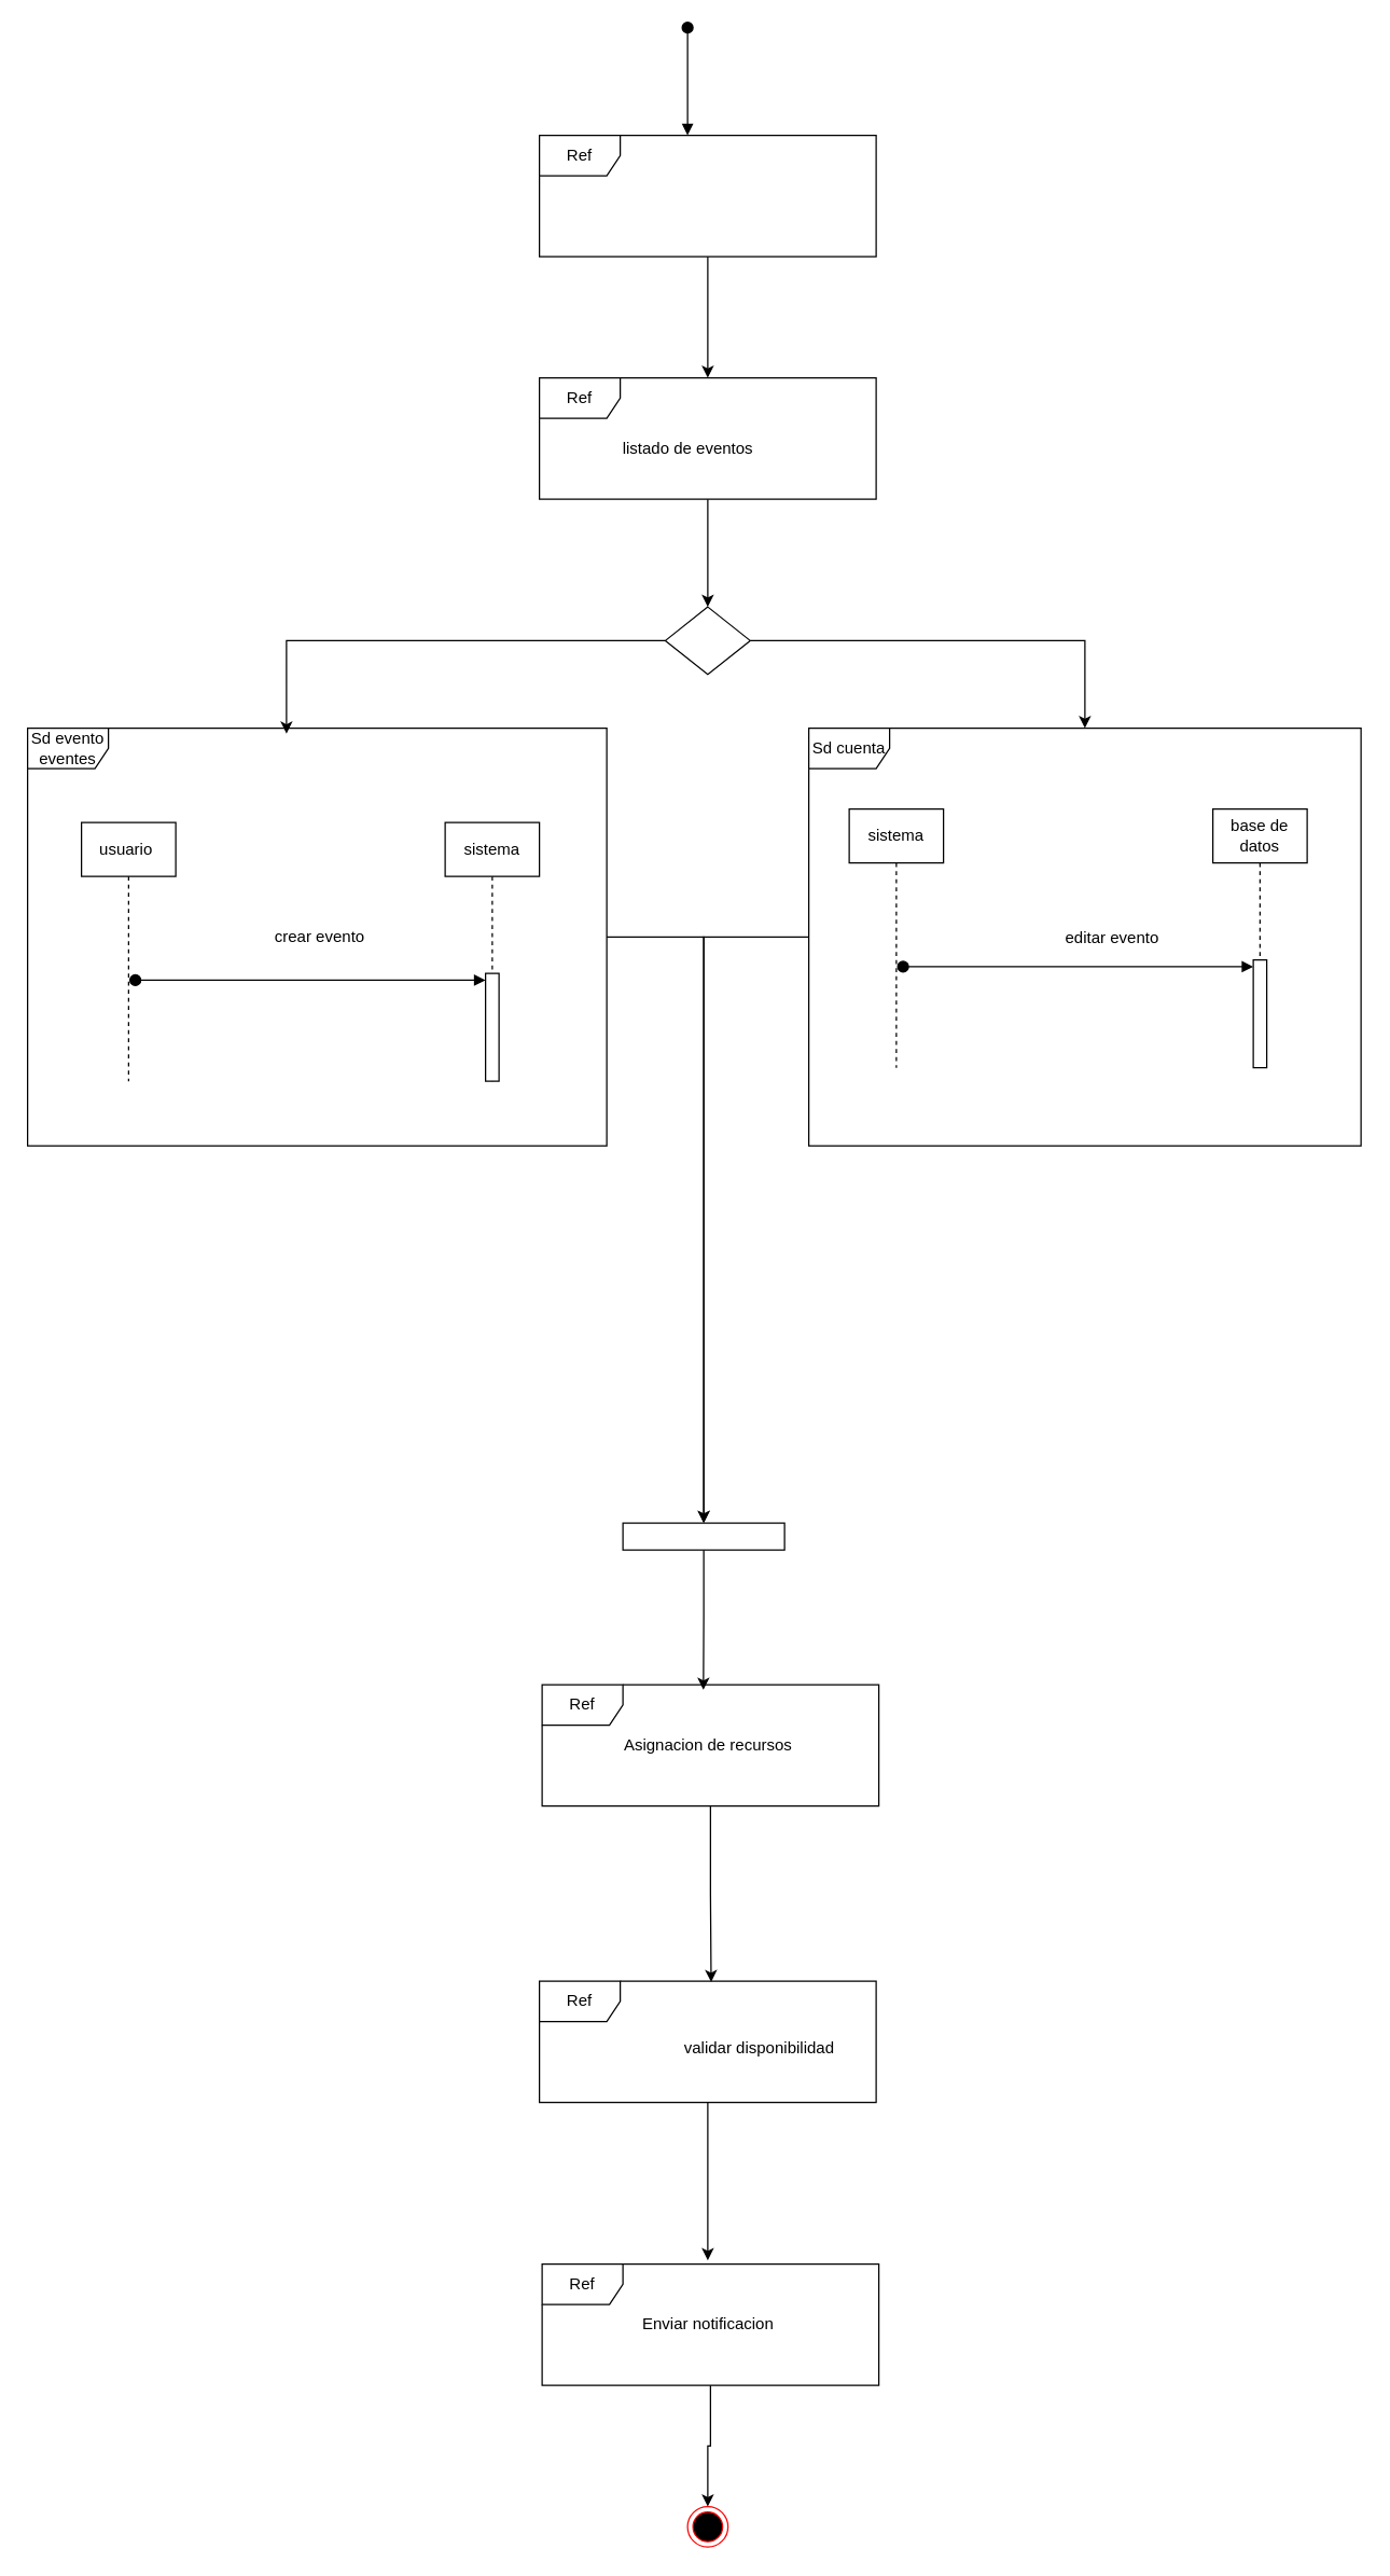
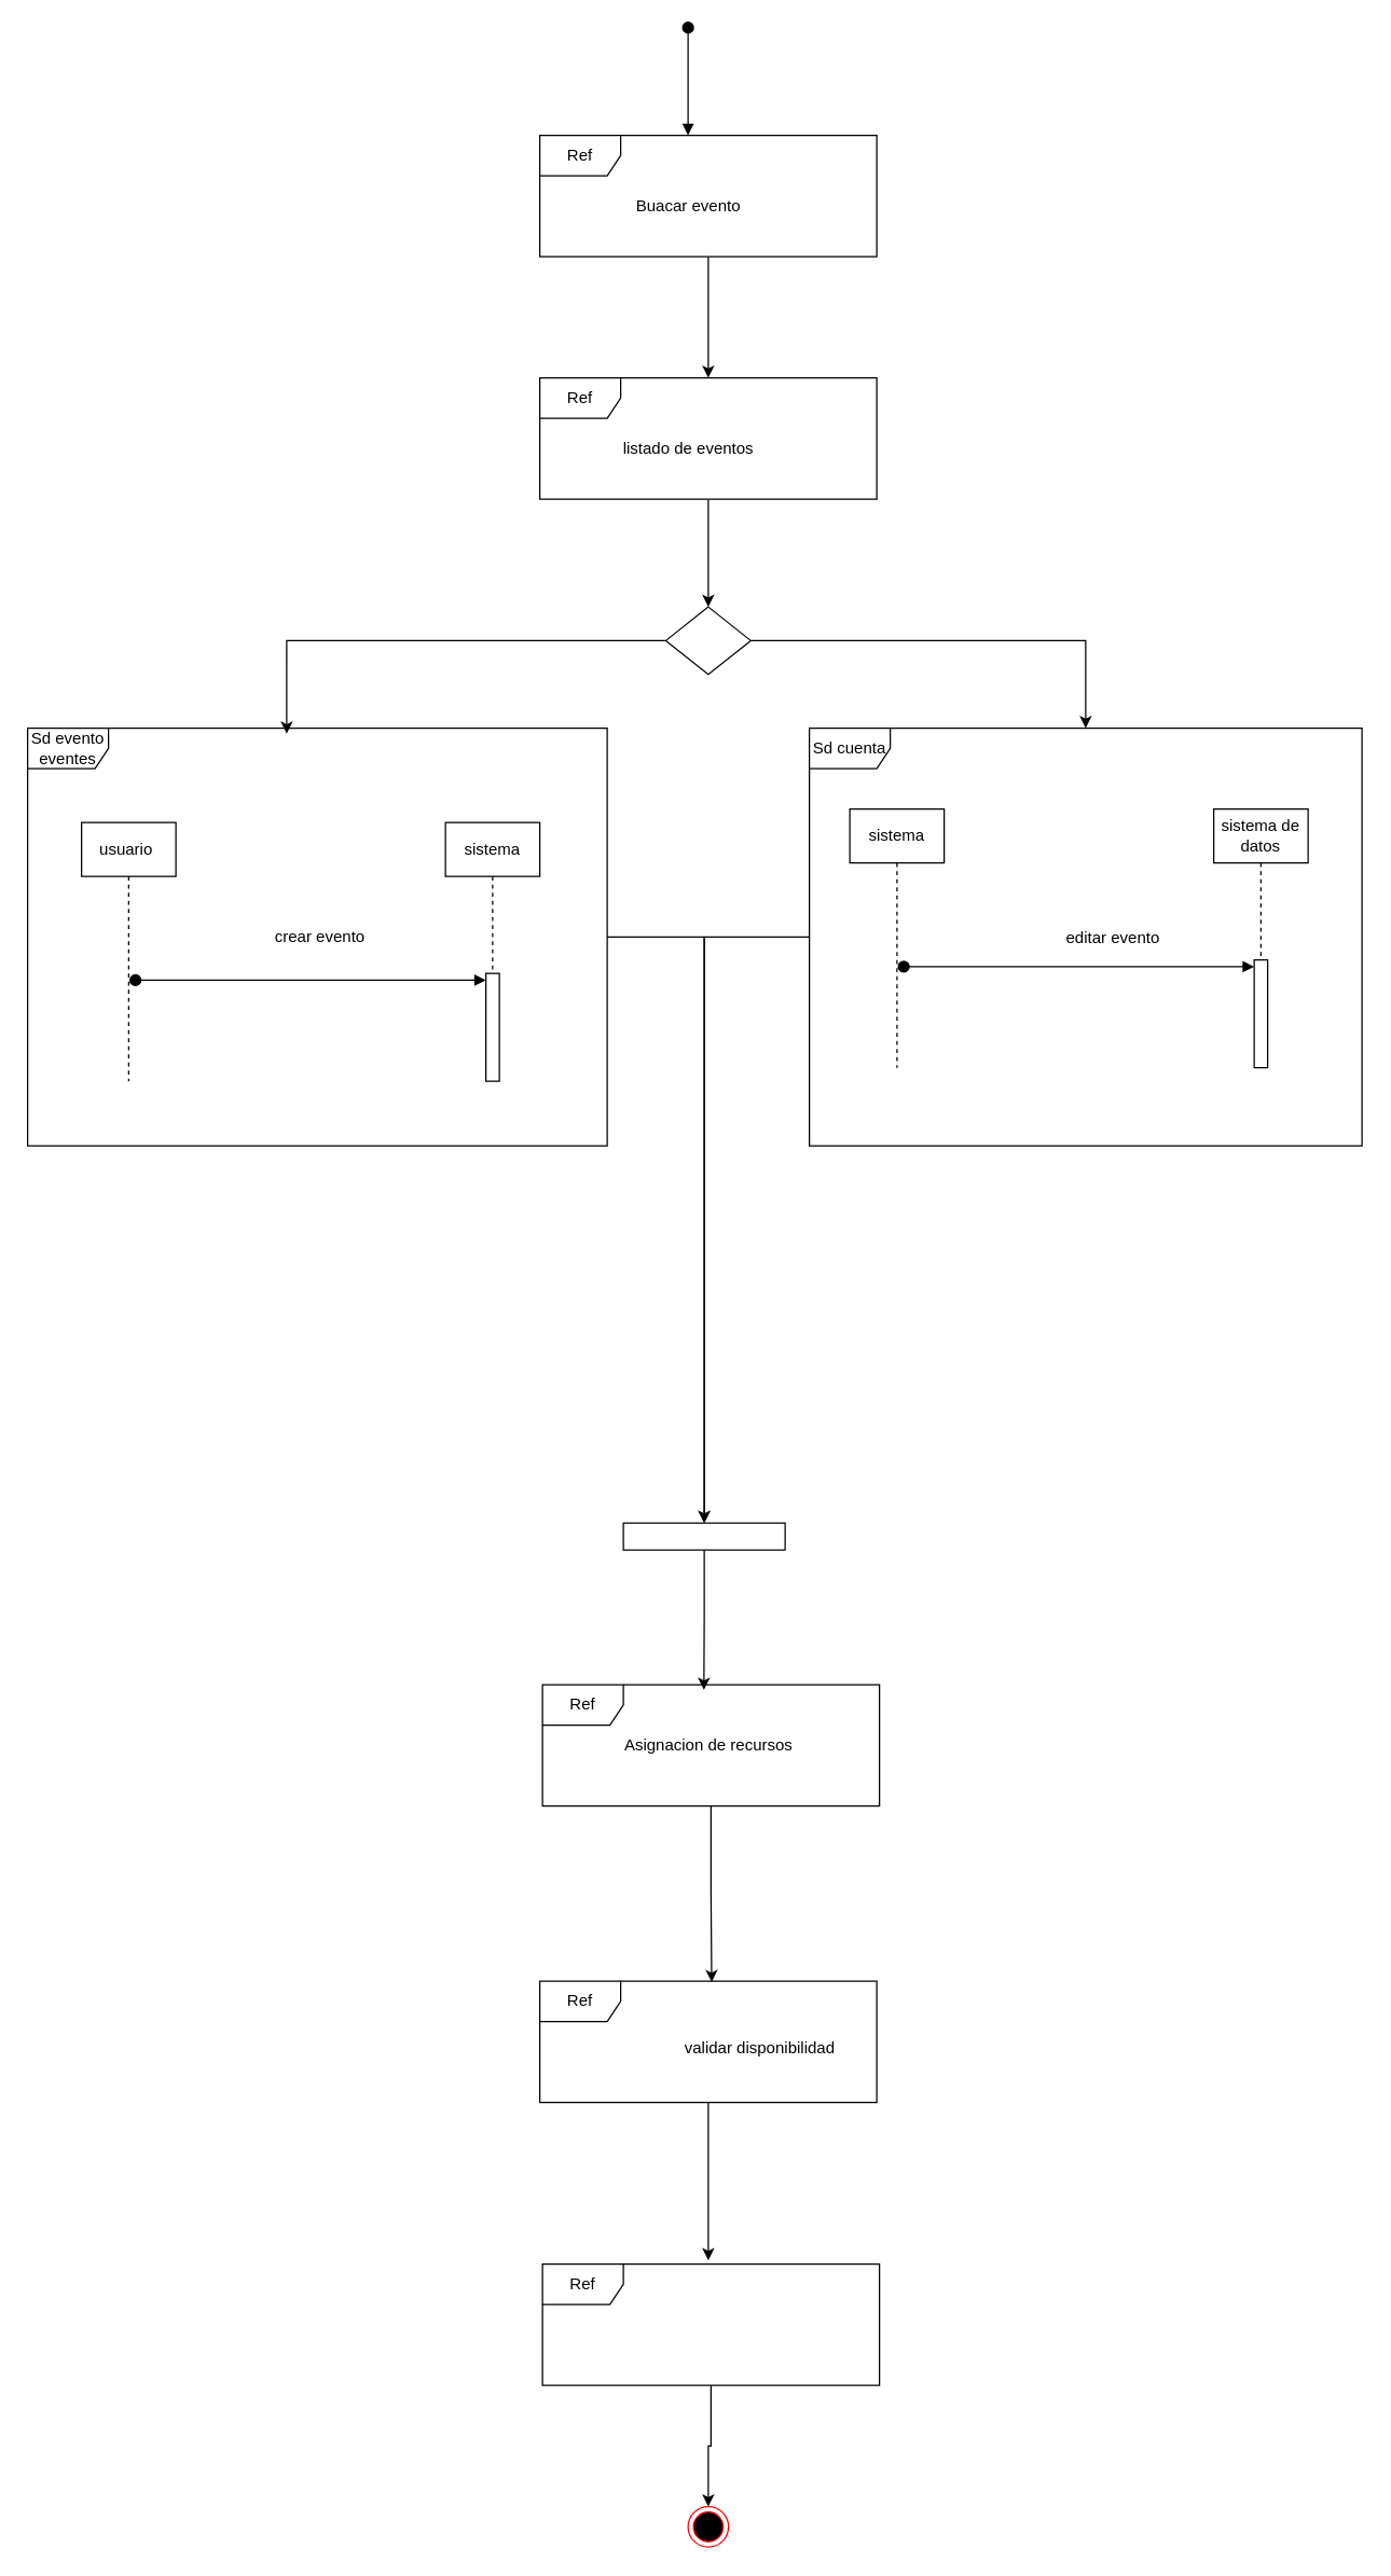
  <mxCell id="0" />
  <mxCell id="1" parent="0" />
  <mxCell id="2" value="" style="html=1;verticalAlign=bottom;startArrow=oval;startFill=1;endArrow=block;startSize=8;curved=0;rounded=0;" edge="1" parent="1"><mxGeometry width="60" relative="1" as="geometry"><mxPoint x="510" y="20" as="sourcePoint" /><mxPoint x="510" y="100" as="targetPoint" /></mxGeometry></mxCell>
  <mxCell id="3" style="edgeStyle=orthogonalEdgeStyle;rounded=0;orthogonalLoop=1;jettySize=auto;html=1;" edge="1" parent="1" source="4" target="7"><mxGeometry relative="1" as="geometry" /></mxCell>
  <mxCell id="4" value="Ref" style="shape=umlFrame;whiteSpace=wrap;html=1;pointerEvents=0;" vertex="1" parent="1"><mxGeometry x="400" y="100" width="250" height="90" as="geometry" /></mxCell>
+ <mxCell id="5" value="Buacar evento" style="text;html=1;align=center;verticalAlign=middle;resizable=0;points=[];autosize=1;strokeColor=none;fillColor=none;" vertex="1" parent="1"><mxGeometry x="460" y="138" width="100" height="30" as="geometry" /></mxCell>
  <mxCell id="6" style="edgeStyle=orthogonalEdgeStyle;rounded=0;orthogonalLoop=1;jettySize=auto;html=1;" edge="1" parent="1" source="7" target="10"><mxGeometry relative="1" as="geometry" /></mxCell>
  <mxCell id="7" value="Ref" style="shape=umlFrame;whiteSpace=wrap;html=1;pointerEvents=0;" vertex="1" parent="1"><mxGeometry x="400" y="280" width="250" height="90" as="geometry" /></mxCell>
  <mxCell id="8" value="listado de eventos" style="text;html=1;align=center;verticalAlign=middle;resizable=0;points=[];autosize=1;strokeColor=none;fillColor=none;" vertex="1" parent="1"><mxGeometry x="450" y="318" width="120" height="30" as="geometry" /></mxCell>
  <mxCell id="9" style="edgeStyle=orthogonalEdgeStyle;rounded=0;orthogonalLoop=1;jettySize=auto;html=1;" edge="1" parent="1" source="10" target="15"><mxGeometry relative="1" as="geometry" /></mxCell>
  <mxCell id="10" value="" style="rhombus;whiteSpace=wrap;html=1;" vertex="1" parent="1"><mxGeometry x="493.5" y="450" width="63" height="50" as="geometry" /></mxCell>
  <mxCell id="11" style="edgeStyle=orthogonalEdgeStyle;rounded=0;orthogonalLoop=1;jettySize=auto;html=1;" edge="1" parent="1" source="12" target="20"><mxGeometry relative="1" as="geometry" /></mxCell>
  <mxCell id="12" value="Sd evento eventes" style="shape=umlFrame;whiteSpace=wrap;html=1;pointerEvents=0;" vertex="1" parent="1"><mxGeometry x="20" y="540" width="430" height="310" as="geometry" /></mxCell>
  <mxCell id="13" value="crear evento&amp;nbsp;&amp;nbsp;" style="text;html=1;align=center;verticalAlign=middle;resizable=0;points=[];autosize=1;strokeColor=none;fillColor=none;" vertex="1" parent="1"><mxGeometry x="190" y="680" width="100" height="30" as="geometry" /></mxCell>
  <mxCell id="14" style="edgeStyle=orthogonalEdgeStyle;rounded=0;orthogonalLoop=1;jettySize=auto;html=1;entryX=0.5;entryY=0;entryDx=0;entryDy=0;" edge="1" parent="1" source="15" target="20"><mxGeometry relative="1" as="geometry" /></mxCell>
  <mxCell id="15" value="Sd cuenta" style="shape=umlFrame;whiteSpace=wrap;html=1;pointerEvents=0;" vertex="1" parent="1"><mxGeometry x="600" y="540" width="410" height="310" as="geometry" /></mxCell>
  <mxCell id="16" value="editar evento" style="text;html=1;align=center;verticalAlign=middle;resizable=0;points=[];autosize=1;strokeColor=none;fillColor=none;" vertex="1" parent="1"><mxGeometry x="780" y="681" width="90" height="30" as="geometry" /></mxCell>
  <mxCell id="17" value="Ref" style="shape=umlFrame;whiteSpace=wrap;html=1;pointerEvents=0;" vertex="1" parent="1"><mxGeometry x="402" y="1250" width="250" height="90" as="geometry" /></mxCell>
  <mxCell id="18" value="Asignacion de recursos" style="text;html=1;align=center;verticalAlign=middle;resizable=0;points=[];autosize=1;strokeColor=none;fillColor=none;" vertex="1" parent="1"><mxGeometry x="450" y="1280" width="150" height="30" as="geometry" /></mxCell>
  <mxCell id="19" style="edgeStyle=orthogonalEdgeStyle;rounded=0;orthogonalLoop=1;jettySize=auto;html=1;entryX=0.447;entryY=0.013;entryDx=0;entryDy=0;entryPerimeter=0;" edge="1" parent="1" source="10" target="12"><mxGeometry relative="1" as="geometry" /></mxCell>
  <mxCell id="20" value="" style="rounded=0;whiteSpace=wrap;html=1;" vertex="1" parent="1"><mxGeometry x="462" y="1130" width="120" height="20" as="geometry" /></mxCell>
  <mxCell id="21" style="edgeStyle=orthogonalEdgeStyle;rounded=0;orthogonalLoop=1;jettySize=auto;html=1;entryX=0.479;entryY=0.042;entryDx=0;entryDy=0;entryPerimeter=0;" edge="1" parent="1" source="20" target="17"><mxGeometry relative="1" as="geometry" /></mxCell>
  <mxCell id="22" value="Ref" style="shape=umlFrame;whiteSpace=wrap;html=1;pointerEvents=0;" vertex="1" parent="1"><mxGeometry x="400" y="1470" width="250" height="90" as="geometry" /></mxCell>
  <mxCell id="23" value="validar disponibilidad" style="text;html=1;align=center;verticalAlign=middle;resizable=0;points=[];autosize=1;strokeColor=none;fillColor=none;" vertex="1" parent="1"><mxGeometry x="498" y="1505" width="130" height="30" as="geometry" /></mxCell>
  <mxCell id="24" style="edgeStyle=orthogonalEdgeStyle;rounded=0;orthogonalLoop=1;jettySize=auto;html=1;entryX=0.51;entryY=0.007;entryDx=0;entryDy=0;entryPerimeter=0;" edge="1" parent="1" source="17" target="22"><mxGeometry relative="1" as="geometry" /></mxCell>
  <mxCell id="25" style="edgeStyle=orthogonalEdgeStyle;rounded=0;orthogonalLoop=1;jettySize=auto;html=1;entryX=0.5;entryY=0;entryDx=0;entryDy=0;" edge="1" parent="1" source="26" target="29"><mxGeometry relative="1" as="geometry" /></mxCell>
  <mxCell id="26" value="Ref" style="shape=umlFrame;whiteSpace=wrap;html=1;pointerEvents=0;" vertex="1" parent="1"><mxGeometry x="402" y="1680" width="250" height="90" as="geometry" /></mxCell>
- <mxCell id="27" value="Enviar notificacion" style="text;html=1;align=center;verticalAlign=middle;resizable=0;points=[];autosize=1;strokeColor=none;fillColor=none;" vertex="1" parent="1"><mxGeometry x="465" y="1710" width="120" height="30" as="geometry" /></mxCell>
  <mxCell id="28" style="edgeStyle=orthogonalEdgeStyle;rounded=0;orthogonalLoop=1;jettySize=auto;html=1;entryX=0.492;entryY=-0.031;entryDx=0;entryDy=0;entryPerimeter=0;" edge="1" parent="1" source="22" target="26"><mxGeometry relative="1" as="geometry" /></mxCell>
  <mxCell id="29" value="" style="ellipse;html=1;shape=endState;fillColor=#000000;strokeColor=#ff0000;" vertex="1" parent="1"><mxGeometry x="510" y="1860" width="30" height="30" as="geometry" /></mxCell>
  <mxCell id="30" value="usuario&amp;nbsp;" style="shape=umlLifeline;perimeter=lifelinePerimeter;whiteSpace=wrap;html=1;container=1;dropTarget=0;collapsible=0;recursiveResize=0;outlineConnect=0;portConstraint=eastwest;newEdgeStyle={&quot;curved&quot;:0,&quot;rounded&quot;:0};size=40;" vertex="1" parent="1"><mxGeometry x="60" y="610" width="70" height="192" as="geometry" /></mxCell>
  <mxCell id="31" value="sistema" style="shape=umlLifeline;perimeter=lifelinePerimeter;whiteSpace=wrap;html=1;container=1;dropTarget=0;collapsible=0;recursiveResize=0;outlineConnect=0;portConstraint=eastwest;newEdgeStyle={&quot;curved&quot;:0,&quot;rounded&quot;:0};" vertex="1" parent="1"><mxGeometry x="330" y="610" width="70" height="192" as="geometry" /></mxCell>
  <mxCell id="32" value="" style="html=1;points=[[0,0,0,0,5],[0,1,0,0,-5],[1,0,0,0,5],[1,1,0,0,-5]];perimeter=orthogonalPerimeter;outlineConnect=0;targetShapes=umlLifeline;portConstraint=eastwest;newEdgeStyle={&quot;curved&quot;:0,&quot;rounded&quot;:0};" vertex="1" parent="31"><mxGeometry x="30" y="112" width="10" height="80" as="geometry" /></mxCell>
  <mxCell id="33" value="" style="html=1;verticalAlign=bottom;startArrow=oval;endArrow=block;startSize=8;curved=0;rounded=0;entryX=0;entryY=0;entryDx=0;entryDy=5;" edge="1" parent="1" target="32"><mxGeometry relative="1" as="geometry"><mxPoint x="100" y="727" as="sourcePoint" /></mxGeometry></mxCell>
  <mxCell id="34" value="sistema" style="shape=umlLifeline;perimeter=lifelinePerimeter;whiteSpace=wrap;html=1;container=1;dropTarget=0;collapsible=0;recursiveResize=0;outlineConnect=0;portConstraint=eastwest;newEdgeStyle={&quot;curved&quot;:0,&quot;rounded&quot;:0};size=40;" vertex="1" parent="1"><mxGeometry x="630" y="600" width="70" height="192" as="geometry" /></mxCell>
- <mxCell id="35" value="base de datos" style="shape=umlLifeline;perimeter=lifelinePerimeter;whiteSpace=wrap;html=1;container=1;dropTarget=0;collapsible=0;recursiveResize=0;outlineConnect=0;portConstraint=eastwest;newEdgeStyle={&quot;curved&quot;:0,&quot;rounded&quot;:0};" vertex="1" parent="1"><mxGeometry x="900" y="600" width="70" height="192" as="geometry" /></mxCell>
+ <mxCell id="35" value="sistema de datos" style="shape=umlLifeline;perimeter=lifelinePerimeter;whiteSpace=wrap;html=1;container=1;dropTarget=0;collapsible=0;recursiveResize=0;outlineConnect=0;portConstraint=eastwest;newEdgeStyle={&quot;curved&quot;:0,&quot;rounded&quot;:0};" vertex="1" parent="1"><mxGeometry x="900" y="600" width="70" height="192" as="geometry" /></mxCell>
  <mxCell id="36" value="" style="html=1;points=[[0,0,0,0,5],[0,1,0,0,-5],[1,0,0,0,5],[1,1,0,0,-5]];perimeter=orthogonalPerimeter;outlineConnect=0;targetShapes=umlLifeline;portConstraint=eastwest;newEdgeStyle={&quot;curved&quot;:0,&quot;rounded&quot;:0};" vertex="1" parent="35"><mxGeometry x="30" y="112" width="10" height="80" as="geometry" /></mxCell>
  <mxCell id="37" value="" style="html=1;verticalAlign=bottom;startArrow=oval;endArrow=block;startSize=8;curved=0;rounded=0;entryX=0;entryY=0;entryDx=0;entryDy=5;" edge="1" parent="1" target="36"><mxGeometry relative="1" as="geometry"><mxPoint x="670" y="717" as="sourcePoint" /></mxGeometry></mxCell>
